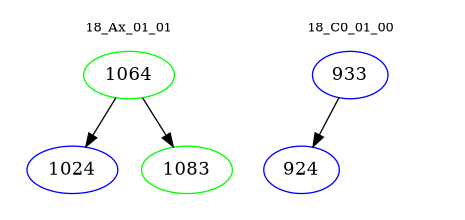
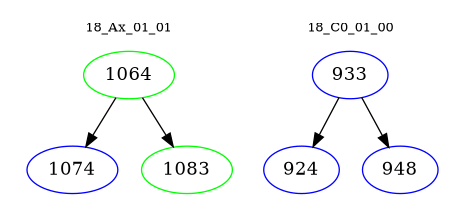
  digraph {
    node [color=blue]
    edge [color=black]
    n1 [color=green label=1064]
-   n2 [label=1024]
+   n2 [label=1074]
    n3 [color=green label=1083]
    n4 [label=933]
    n5 [label=924]
+   n6 [label=948]
    subgraph cluster_1 {
      color=white
      fontsize=10
      label="18_Ax_01_01"
      n1
      n2
      n3
    }
    subgraph cluster_2 {
      color=white
      fontsize=10
      label="18_C0_01_00"
      n4
      n5
+     n6
    }
    n1 -> n2
    n1 -> n3
    n4 -> n5
+   n4 -> n6
  }
